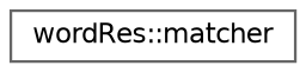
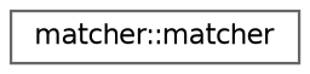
  digraph {
    rankdir=LR
-   n1 [color=grey40 fillcolor=white fontname=Helvetica fontsize=10 height=0.2 label="wordRes::matcher" shape=box style=filled width=0.4]
+   n1 [color=grey40 fillcolor=white fontname=Helvetica fontsize=10 height=0.2 label="matcher::matcher" shape=box style=filled width=0.4]
  }
